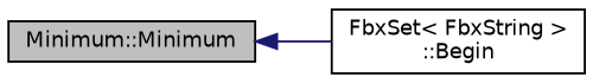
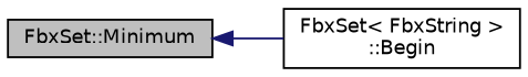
  digraph {
    rankdir=LR
    node [color=black fontname=Helvetica fontsize=10 shape=record style=filled]
-   n1 [fillcolor=grey75 fontcolor=black height=0.2 label="Minimum::Minimum" width=0.4]
+   n1 [fillcolor=grey75 fontcolor=black height=0.2 label="FbxSet::Minimum" width=0.4]
    n2 [fillcolor=white height=0.2 label="FbxSet\< FbxString \>\l::Begin" width=0.4]
    n1 -> n2 [color=midnightblue dir=back fontname=Helvetica fontsize=10 labelfontname=Helvetica labelfontsize=10 style=solid]
  }
